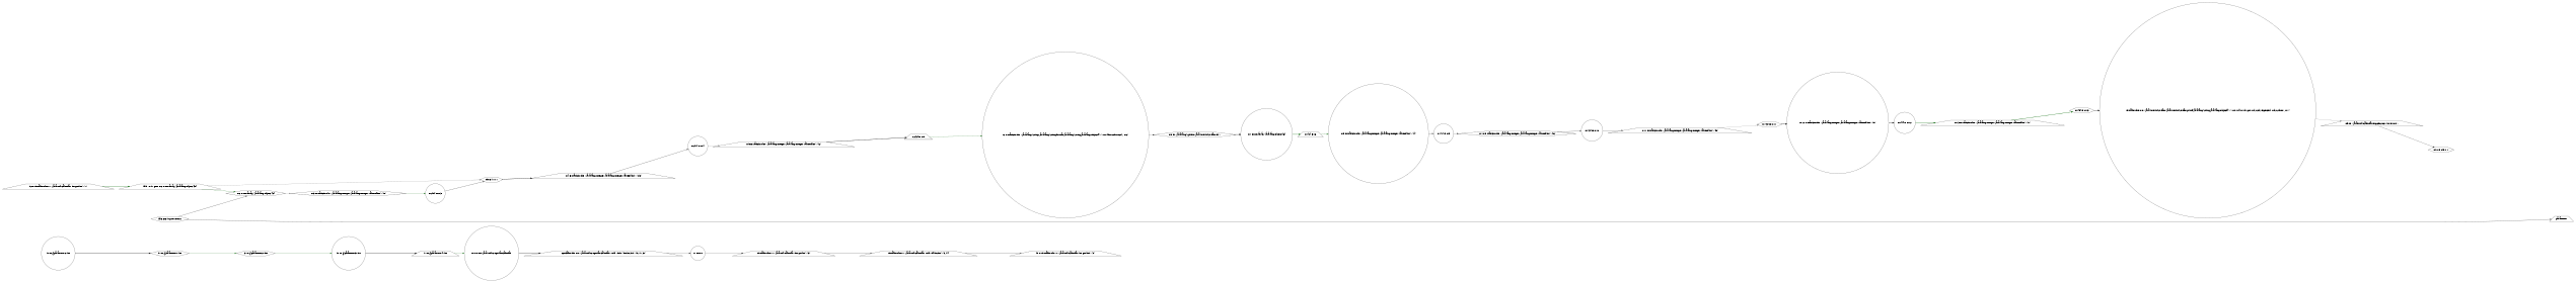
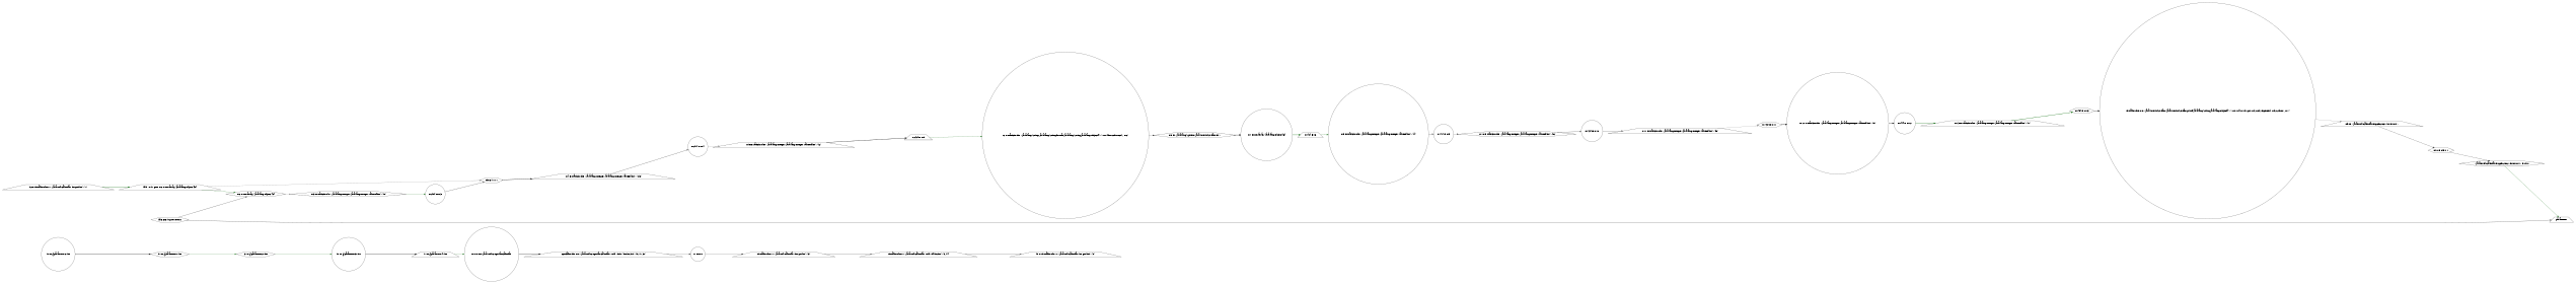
  digraph {
    fontname="DejaVu Serif"
    rankdir=LR
    node [fontname="DejaVu Serif" shape=trapezium]
    edge [color=black fontname="DejaVu Serif" style=bold]
    n1 [label="i0 := @parameter6: int" shape=circle]
    "i1 := @parameter1: int" [shape=hexagon]
    "i2 := @parameter2: int" [shape=hexagon]
    n4 [label="i0 := @parameter3: int" shape=circle]
    "i7 := @parameter4: int"
    "$r0 = new java.util.GregorianCalendar" [shape=circle]
    "specialinvoke $r0.<java.util.GregorianCalendar: void <init>(int,int,int)>(i0, i1, i2)"
    "r1 = $r0" [shape=circle]
    "virtualinvoke r1.<java.util.Calendar: int get(int)>(3)"
    "virtualinvoke r1.<java.util.Calendar: void roll(int,int)>(3, i4)"
    "i5 = virtualinvoke r1.<java.util.Calendar: int get(int)>(3)"
    "i6 = virtualinvoke r1.<java.util.Calendar: int get(int)>(1)"
    "if i5 != i7 goto $r2 = newarray (java.lang.Object)[3]"
    "$r2 = newarray (java.lang.Object)[3]" [shape=hexagon]
    "$i8 = i1 + 1" [shape=hexagon]
    "if i6 == i0 goto return" [shape=hexagon]
    n17 [label=parameter]
    "$r3 = staticinvoke <java.lang.Integer: java.lang.Integer valueOf(int)>(i0)" [shape=hexagon]
    "$r2[0] = $r3" [shape=circle]
    "$r4 = staticinvoke <java.lang.Integer: java.lang.Integer valueOf(int)>($i8)"
    "$r2[1] = $r4" [shape=circle]
    "$r5 = staticinvoke <java.lang.Integer: java.lang.Integer valueOf(int)>(i2)"
    "$r2[2] = $r5"
    "r6 = staticinvoke <java.lang.String: java.lang.String format(java.lang.String,java.lang.Object[])>(\"%04d-%02d-%02d\", $r2)" [shape=circle]
    "$r8 = <java.lang.System: java.io.PrintStream err>" [shape=hexagon]
    "$r7 = newarray (java.lang.Object)[6]" [shape=circle]
    "$r7[0] = r6"
    "$r9 = staticinvoke <java.lang.Integer: java.lang.Integer valueOf(int)>(i4)" [shape=circle]
    "$r7[1] = $r9" [shape=circle]
    "$r10 = staticinvoke <java.lang.Integer: java.lang.Integer valueOf(int)>(i6)" [shape=hexagon]
    "$r7[2] = $r10" [shape=circle]
    "$r11 = staticinvoke <java.lang.Integer: java.lang.Integer valueOf(int)>(i5)"
    "$r7[3] = $r11" [shape=hexagon]
    "$r12 = staticinvoke <java.lang.Integer: java.lang.Integer valueOf(int)>(i0)" [shape=circle]
    "$r7[4] = $r12" [shape=circle]
    "$r13 = staticinvoke <java.lang.Integer: java.lang.Integer valueOf(int)>(i7)"
    "$r7[5] = $r13" [shape=hexagon]
    "virtualinvoke $r8.<java.io.PrintStream: java.io.PrintStream printf(java.lang.String,java.lang.Object[])>(\"%s: roll %+d: got: %d,%2d; expected: %d,%2d%n\", $r7)" [shape=circle]
    "$i9 = <javaT.util.Calendar.Bug6902861: int errors>"
    "$i10 = $i9 + 1" [shape=hexagon]
+   "<javaT.util.Calendar.Bug6902861: int errors> = $i10" [shape=hexagon]
    n1 -> "i1 := @parameter1: int"
    "i1 := @parameter1: int" -> "i2 := @parameter2: int" [color=darkgreen style=solid]
    "i2 := @parameter2: int" -> n4 [color=darkgreen style=solid]
    n4 -> "i7 := @parameter4: int"
    "i7 := @parameter4: int" -> "$r0 = new java.util.GregorianCalendar" [color=darkgreen style=solid]
    "$r0 = new java.util.GregorianCalendar" -> "specialinvoke $r0.<java.util.GregorianCalendar: void <init>(int,int,int)>(i0, i1, i2)"
    "specialinvoke $r0.<java.util.GregorianCalendar: void <init>(int,int,int)>(i0, i1, i2)" -> "r1 = $r0" [style=solid]
    "r1 = $r0" -> "virtualinvoke r1.<java.util.Calendar: int get(int)>(3)" [style=solid]
    "virtualinvoke r1.<java.util.Calendar: int get(int)>(3)" -> "virtualinvoke r1.<java.util.Calendar: void roll(int,int)>(3, i4)" [color=gray40]
    "virtualinvoke r1.<java.util.Calendar: void roll(int,int)>(3, i4)" -> "i5 = virtualinvoke r1.<java.util.Calendar: int get(int)>(3)" [color=gray40]
    "i6 = virtualinvoke r1.<java.util.Calendar: int get(int)>(1)" -> "if i5 != i7 goto $r2 = newarray (java.lang.Object)[3]" [color=darkgreen]
    "if i5 != i7 goto $r2 = newarray (java.lang.Object)[3]" -> "$r2 = newarray (java.lang.Object)[3]" [color=darkgreen style=solid]
    "if i5 != i7 goto $r2 = newarray (java.lang.Object)[3]" -> "$i8 = i1 + 1" [color=gray40 style=solid]
    "$r2 = newarray (java.lang.Object)[3]" -> "$r3 = staticinvoke <java.lang.Integer: java.lang.Integer valueOf(int)>(i0)" [color=gray40 style=solid]
    "$i8 = i1 + 1" -> "$r4 = staticinvoke <java.lang.Integer: java.lang.Integer valueOf(int)>($i8)"
    "if i6 == i0 goto return" -> "$r2 = newarray (java.lang.Object)[3]" [color=gray40]
    "if i6 == i0 goto return" -> n17 [color=gray40]
    "$r3 = staticinvoke <java.lang.Integer: java.lang.Integer valueOf(int)>(i0)" -> "$r2[0] = $r3" [color=darkgreen style=solid]
    "$r2[0] = $r3" -> "$i8 = i1 + 1" [color=gray40]
    "$r4 = staticinvoke <java.lang.Integer: java.lang.Integer valueOf(int)>($i8)" -> "$r2[1] = $r4" [color=gray40]
    "$r2[1] = $r4" -> "$r5 = staticinvoke <java.lang.Integer: java.lang.Integer valueOf(int)>(i2)" [color=gray40 style=solid]
    "$r5 = staticinvoke <java.lang.Integer: java.lang.Integer valueOf(int)>(i2)" -> "$r2[2] = $r5"
    "$r2[2] = $r5" -> "r6 = staticinvoke <java.lang.String: java.lang.String format(java.lang.String,java.lang.Object[])>(\"%04d-%02d-%02d\", $r2)" [color=darkgreen style=solid]
    "r6 = staticinvoke <java.lang.String: java.lang.String format(java.lang.String,java.lang.Object[])>(\"%04d-%02d-%02d\", $r2)" -> "$r8 = <java.lang.System: java.io.PrintStream err>" [style=solid]
    "$r8 = <java.lang.System: java.io.PrintStream err>" -> "$r7 = newarray (java.lang.Object)[6]"
    "$r7 = newarray (java.lang.Object)[6]" -> "$r7[0] = r6" [color=darkgreen]
    "$r7[0] = r6" -> "$r9 = staticinvoke <java.lang.Integer: java.lang.Integer valueOf(int)>(i4)" [color=darkgreen style=solid]
    "$r9 = staticinvoke <java.lang.Integer: java.lang.Integer valueOf(int)>(i4)" -> "$r7[1] = $r9" [color=gray40]
    "$r7[1] = $r9" -> "$r10 = staticinvoke <java.lang.Integer: java.lang.Integer valueOf(int)>(i6)" [style=solid]
    "$r10 = staticinvoke <java.lang.Integer: java.lang.Integer valueOf(int)>(i6)" -> "$r7[2] = $r10" [color=gray40]
    "$r7[2] = $r10" -> "$r11 = staticinvoke <java.lang.Integer: java.lang.Integer valueOf(int)>(i5)" [color=gray40]
    "$r11 = staticinvoke <java.lang.Integer: java.lang.Integer valueOf(int)>(i5)" -> "$r7[3] = $r11" [color=gray40 style=solid]
    "$r7[3] = $r11" -> "$r12 = staticinvoke <java.lang.Integer: java.lang.Integer valueOf(int)>(i0)"
    "$r12 = staticinvoke <java.lang.Integer: java.lang.Integer valueOf(int)>(i0)" -> "$r7[4] = $r12"
    "$r7[4] = $r12" -> "$r13 = staticinvoke <java.lang.Integer: java.lang.Integer valueOf(int)>(i7)" [color=darkgreen]
    "$r13 = staticinvoke <java.lang.Integer: java.lang.Integer valueOf(int)>(i7)" -> "$r7[5] = $r13" [color=darkgreen]
    "$r7[5] = $r13" -> "virtualinvoke $r8.<java.io.PrintStream: java.io.PrintStream printf(java.lang.String,java.lang.Object[])>(\"%s: roll %+d: got: %d,%2d; expected: %d,%2d%n\", $r7)"
    "virtualinvoke $r8.<java.io.PrintStream: java.io.PrintStream printf(java.lang.String,java.lang.Object[])>(\"%s: roll %+d: got: %d,%2d; expected: %d,%2d%n\", $r7)" -> "$i9 = <javaT.util.Calendar.Bug6902861: int errors>" [color=gray40 style=solid]
    "$i9 = <javaT.util.Calendar.Bug6902861: int errors>" -> "$i10 = $i9 + 1" [style=solid]
+   "$i10 = $i9 + 1" -> "<javaT.util.Calendar.Bug6902861: int errors> = $i10" [style=solid]
+   "<javaT.util.Calendar.Bug6902861: int errors> = $i10" -> n17 [color=darkgreen style=solid]
  }
